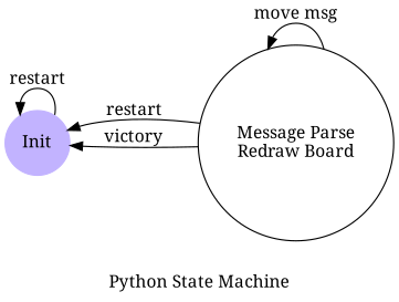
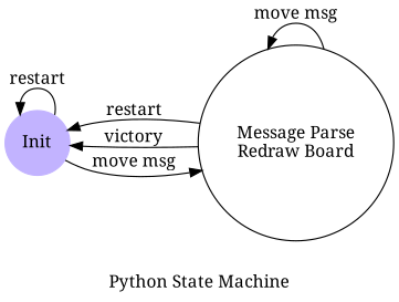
  digraph {
    label="Python State Machine"
    rankdir=RL
    fontname="Noto Serif"
    node [shape=circle fontname="Noto Serif"]
    edge [fontname="Noto Serif"]
    n1 [label="Message Parse\nRedraw Board"]
    Init [color=".7 .3 1.0" style=filled]
    n1 -> n1 [label="move msg"]
    n1 -> Init [label=restart]
    n1 -> Init [label=victory]
+   Init -> n1 [label="move msg"]
    Init -> Init [label=restart]
  }
